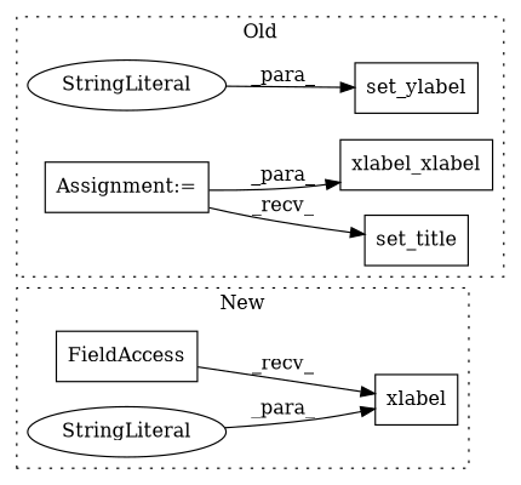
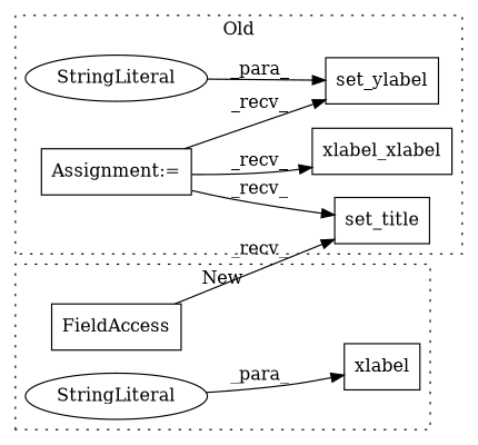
  digraph {
    rankdir=LR
    node [a=32 l="11,1" shape=box]
    n1 [label=set_ylabel s="19957,19978"]
    n2 [a=45 l=10 label=StringLiteral s=19968 shape=ellipse]
    n3 [a=7 l=1 label="Assignment:=" s=19733]
    n4 [label=xlabel_xlabel s="19926,19947"]
    n5 [l="10,1" label=set_title s="19878,19916"]
    n6 [l="6,1" label=xlabel s="20397,20431"]
    n7 [a=22 l=10 label=FieldAccess s=20379]
    n8 [a=45 l=28 label=StringLiteral s=20403 shape=ellipse]
    subgraph cluster_1 {
      label=Old
      style=dotted
      n1
      n2
      n3
      n4
      n5
    }
    subgraph cluster_2 {
      label=New
      style=dotted
      n6
      n7
      n8
    }
    n2 -> n1 [label=_para_]
-   n3 -> n4 [label=_para_]
+   n3 -> n1 [label=_recv_]
+   n3 -> n4 [label=_recv_]
    n3 -> n5 [label=_recv_]
-   n7 -> n6 [label=_recv_]
+   n7 -> n5 [label=_recv_]
    n8 -> n6 [label=_para_]
  }
